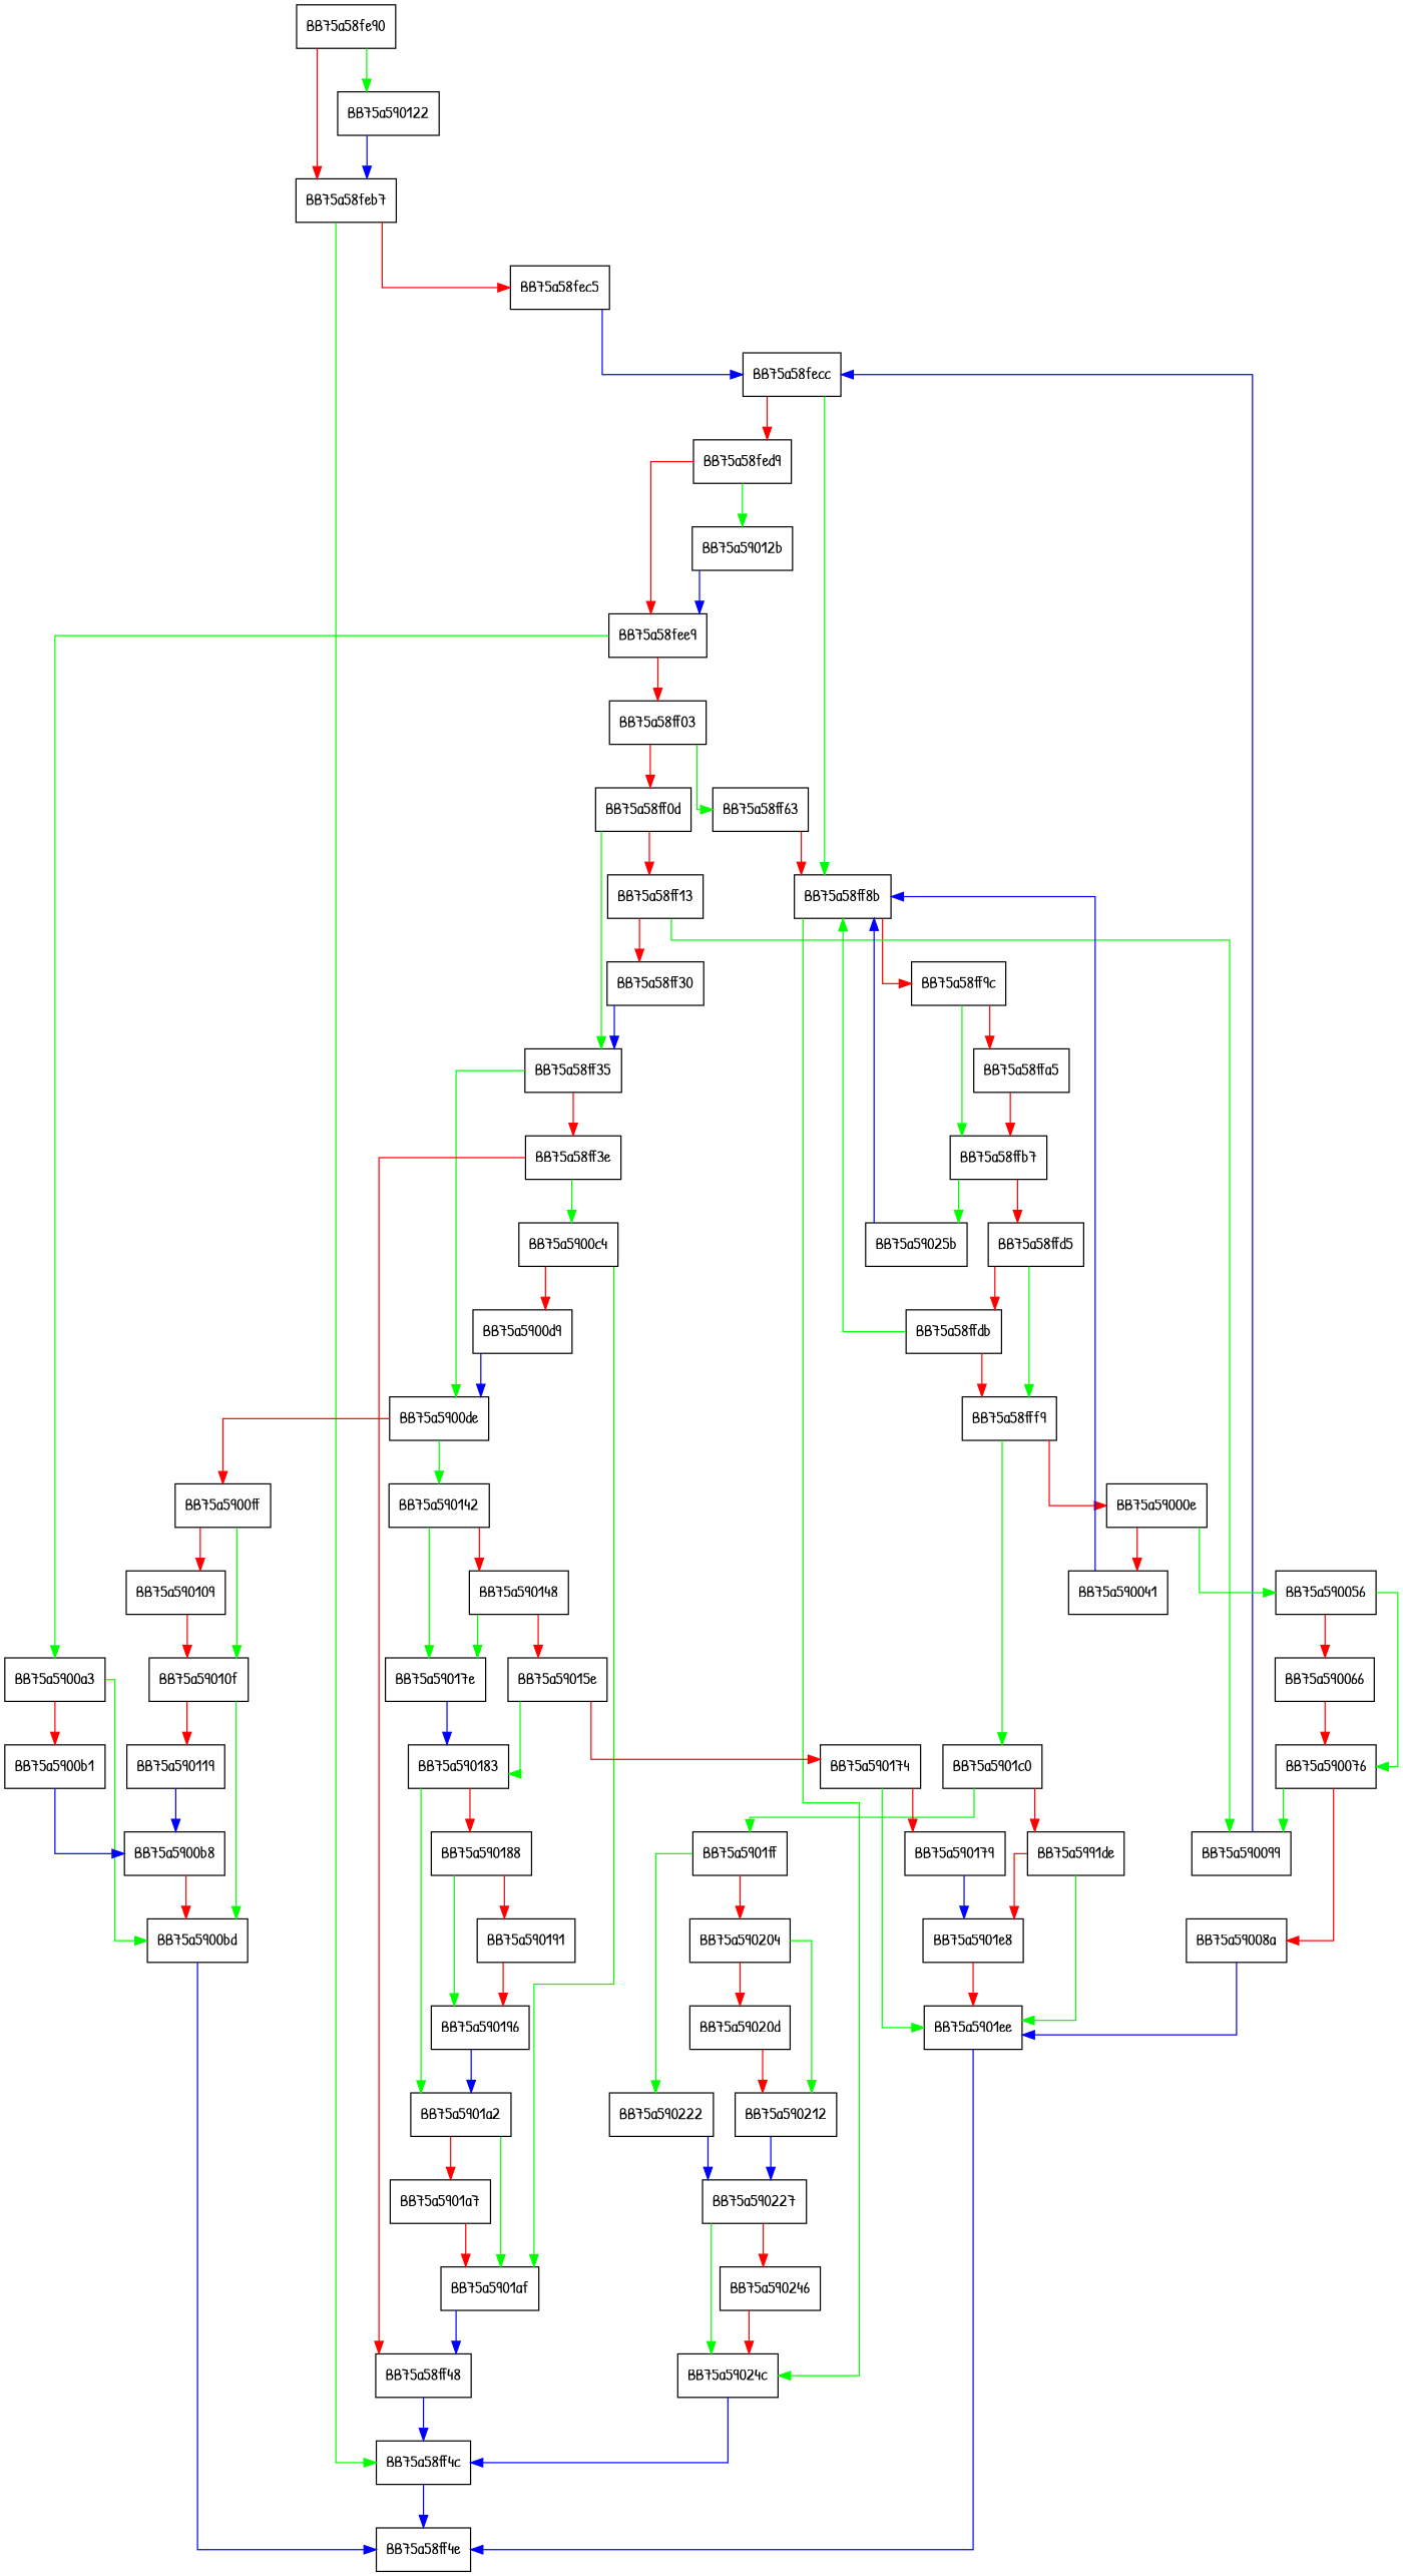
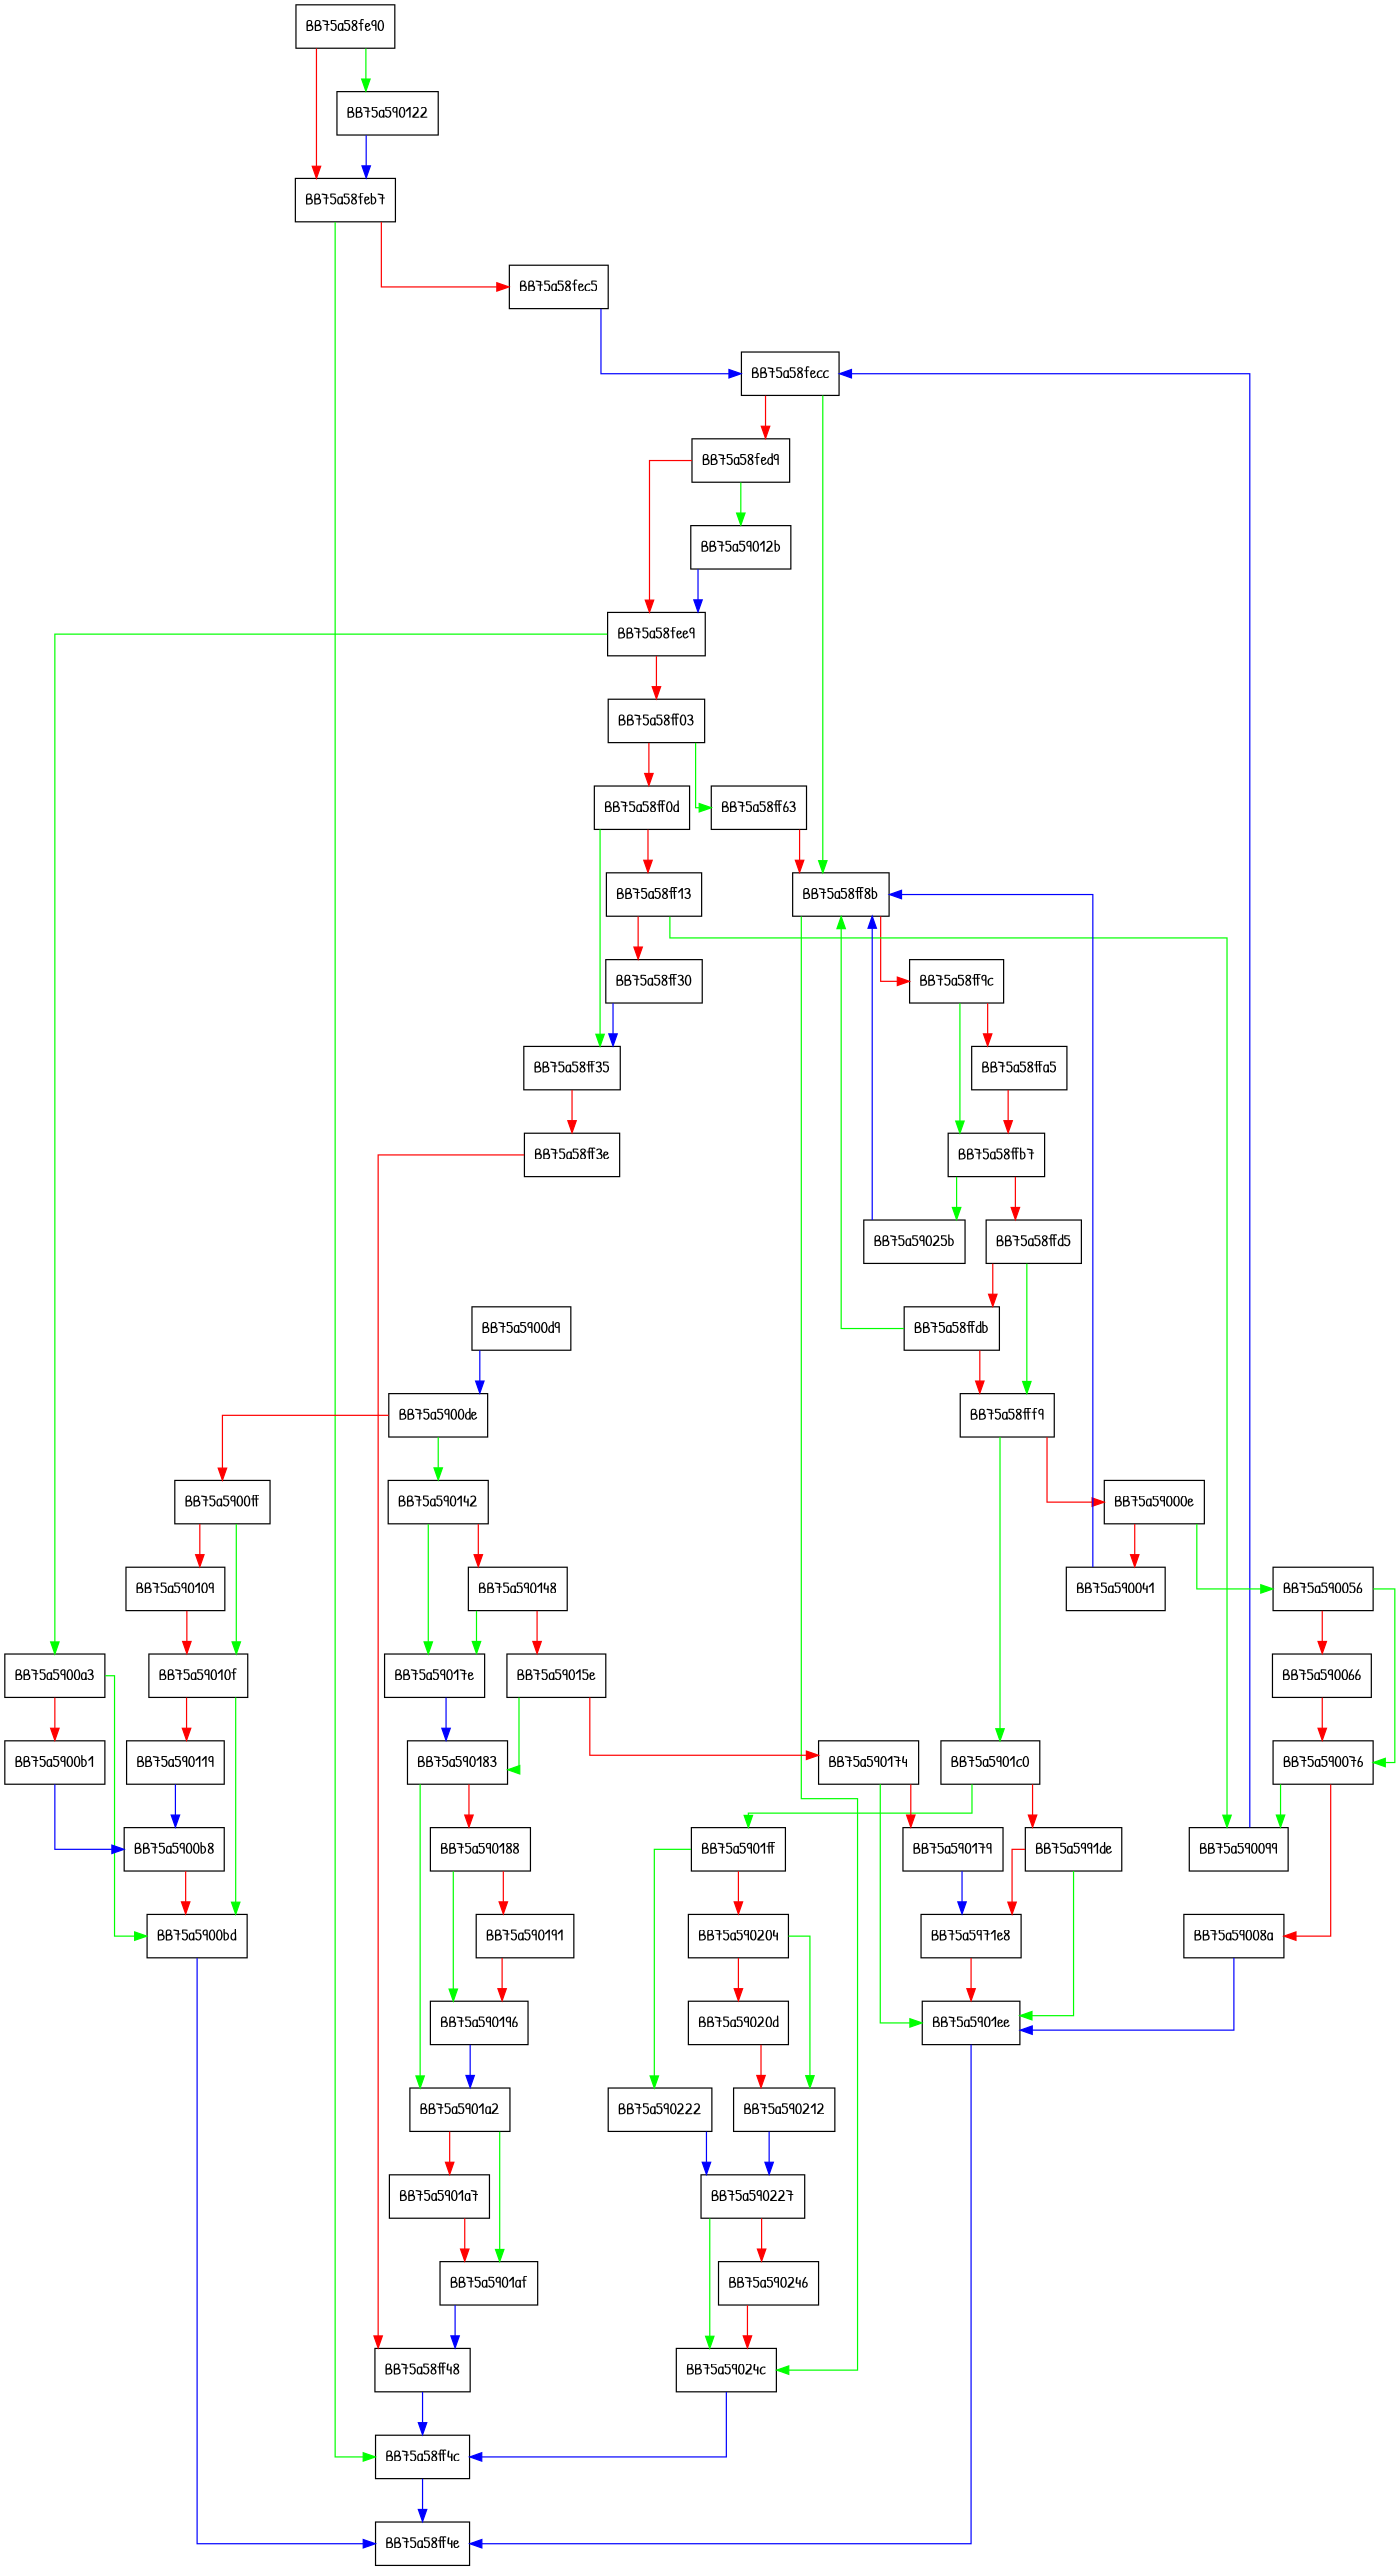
  digraph {
    fontname="Patrick Hand"
    splines=ortho
    node [fontname="Patrick Hand" shape=box]
    edge [color=red fontname="Patrick Hand"]
    BB75a58fe90
    BB75a590122
    BB75a58feb7
    BB75a58ff4c
    BB75a58fec5
    BB75a58ff4e
    BB75a58fecc
    BB75a58ff8b
    BB75a58fed9
    BB75a59024c
    BB75a58ff9c
    BB75a59012b
    BB75a58fee9
    BB75a58ffb7
    BB75a58ffa5
    BB75a5900a3
    BB75a58ff03
    BB75a5900bd
    BB75a5900b1
    BB75a58ff63
    BB75a58ff0d
    BB75a5900b8
    BB75a58ff35
    BB75a58ff13
    BB75a5900de
    BB75a58ff3e
    BB75a590099
    BB75a58ff30
    BB75a590142
    BB75a5900ff
-   BB75a5900c4
    BB75a58ff48
    BB75a59017e
    BB75a590148
    BB75a59010f
    BB75a590109
    BB75a5901af
    BB75a5900d9
    BB75a59025b
    BB75a58ffd5
    BB75a58fff9
    BB75a58ffdb
    BB75a5901c0
    BB75a59000e
    BB75a5901ff
    n46 [label=BB75a5991de]
    BB75a590056
    BB75a590041
    BB75a590222
    BB75a590204
    BB75a5901ee
-   BB75a5901e8
+   BB75a5901e8 [label=BB75a5971e8]
    BB75a590076
    BB75a590066
    BB75a59008a
    BB75a590183
    BB75a59015e
    BB75a590119
    BB75a5901a2
    BB75a590188
    BB75a590174
    BB75a590179
    BB75a5901a7
    BB75a590196
    BB75a590191
    BB75a590227
    BB75a590212
    BB75a59020d
    BB75a590246
    BB75a58fe90 -> BB75a590122 [color=green]
    BB75a58fe90 -> BB75a58feb7
    BB75a590122 -> BB75a58feb7 [color=blue]
    BB75a58feb7 -> BB75a58ff4c [color=green]
    BB75a58feb7 -> BB75a58fec5
    BB75a58ff4c -> BB75a58ff4e [color=blue]
    BB75a58fec5 -> BB75a58fecc [color=blue]
    BB75a58fecc -> BB75a58ff8b [color=green]
    BB75a58fecc -> BB75a58fed9
    BB75a58ff8b -> BB75a59024c [color=green]
    BB75a58ff8b -> BB75a58ff9c
    BB75a58fed9 -> BB75a59012b [color=green]
    BB75a58fed9 -> BB75a58fee9
    BB75a59024c -> BB75a58ff4c [color=blue]
    BB75a58ff9c -> BB75a58ffb7 [color=green]
    BB75a58ff9c -> BB75a58ffa5
    BB75a59012b -> BB75a58fee9 [color=blue]
    BB75a58fee9 -> BB75a5900a3 [color=green]
    BB75a58fee9 -> BB75a58ff03
    BB75a58ffb7 -> BB75a59025b [color=green]
    BB75a58ffb7 -> BB75a58ffd5
    BB75a58ffa5 -> BB75a58ffb7
    BB75a5900a3 -> BB75a5900bd [color=green]
    BB75a5900a3 -> BB75a5900b1
    BB75a58ff03 -> BB75a58ff63 [color=green]
    BB75a58ff03 -> BB75a58ff0d
    BB75a5900bd -> BB75a58ff4e [color=blue]
    BB75a5900b1 -> BB75a5900b8 [color=blue]
    BB75a58ff63 -> BB75a58ff8b
    BB75a58ff0d -> BB75a58ff35 [color=green]
    BB75a58ff0d -> BB75a58ff13
    BB75a5900b8 -> BB75a5900bd
-   BB75a58ff35 -> BB75a5900de [color=green]
    BB75a58ff35 -> BB75a58ff3e
    BB75a58ff13 -> BB75a590099 [color=green]
    BB75a58ff13 -> BB75a58ff30
    BB75a5900de -> BB75a590142 [color=green]
    BB75a5900de -> BB75a5900ff
-   BB75a58ff3e -> BB75a5900c4 [color=green]
    BB75a58ff3e -> BB75a58ff48
    BB75a590099 -> BB75a58fecc [color=blue]
    BB75a58ff30 -> BB75a58ff35 [color=blue]
    BB75a590142 -> BB75a59017e [color=green]
    BB75a590142 -> BB75a590148
    BB75a5900ff -> BB75a59010f [color=green]
    BB75a5900ff -> BB75a590109
-   BB75a5900c4 -> BB75a5901af [color=green]
-   BB75a5900c4 -> BB75a5900d9
    BB75a58ff48 -> BB75a58ff4c [color=blue]
    BB75a59017e -> BB75a590183 [color=blue]
    BB75a590148 -> BB75a59017e [color=green]
    BB75a590148 -> BB75a59015e
    BB75a59010f -> BB75a5900bd [color=green]
    BB75a59010f -> BB75a590119
    BB75a590109 -> BB75a59010f
    BB75a5901af -> BB75a58ff48 [color=blue]
    BB75a5900d9 -> BB75a5900de [color=blue]
    BB75a59025b -> BB75a58ff8b [color=blue]
    BB75a58ffd5 -> BB75a58fff9 [color=green]
    BB75a58ffd5 -> BB75a58ffdb
    BB75a58fff9 -> BB75a5901c0 [color=green]
    BB75a58fff9 -> BB75a59000e
    BB75a58ffdb -> BB75a58ff8b [color=green]
    BB75a58ffdb -> BB75a58fff9
    BB75a5901c0 -> BB75a5901ff [color=green]
    BB75a5901c0 -> n46
    BB75a59000e -> BB75a590056 [color=green]
    BB75a59000e -> BB75a590041
    BB75a5901ff -> BB75a590222 [color=green]
    BB75a5901ff -> BB75a590204
    n46 -> BB75a5901ee [color=green]
    n46 -> BB75a5901e8
    BB75a590056 -> BB75a590076 [color=green]
    BB75a590056 -> BB75a590066
    BB75a590041 -> BB75a58ff8b [color=blue]
    BB75a590222 -> BB75a590227 [color=blue]
    BB75a590204 -> BB75a590212 [color=green]
    BB75a590204 -> BB75a59020d
    BB75a5901ee -> BB75a58ff4e [color=blue]
    BB75a5901e8 -> BB75a5901ee
    BB75a590076 -> BB75a590099 [color=green]
    BB75a590076 -> BB75a59008a
    BB75a590066 -> BB75a590076
    BB75a59008a -> BB75a5901ee [color=blue]
    BB75a590183 -> BB75a5901a2 [color=green]
    BB75a590183 -> BB75a590188
    BB75a59015e -> BB75a590183 [color=green]
    BB75a59015e -> BB75a590174
    BB75a590119 -> BB75a5900b8 [color=blue]
    BB75a5901a2 -> BB75a5901af [color=green]
    BB75a5901a2 -> BB75a5901a7
    BB75a590188 -> BB75a590196 [color=green]
    BB75a590188 -> BB75a590191
    BB75a590174 -> BB75a5901ee [color=green]
    BB75a590174 -> BB75a590179
    BB75a590179 -> BB75a5901e8 [color=blue]
    BB75a5901a7 -> BB75a5901af
    BB75a590196 -> BB75a5901a2 [color=blue]
    BB75a590191 -> BB75a590196
    BB75a590227 -> BB75a59024c [color=green]
    BB75a590227 -> BB75a590246
    BB75a590212 -> BB75a590227 [color=blue]
    BB75a59020d -> BB75a590212
    BB75a590246 -> BB75a59024c
  }
